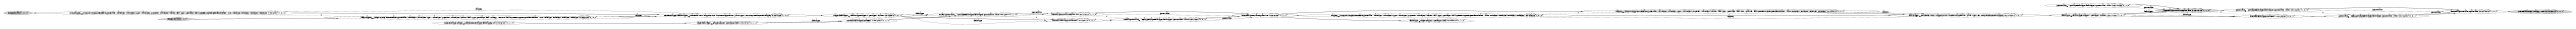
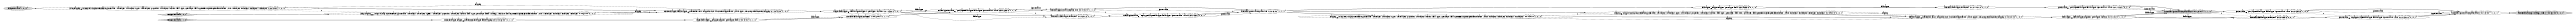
  digraph {
    rankdir=LR
    node [fillcolor=white shape=ellipse style=filled]
    edge [style=bold]
    n1 [fillcolor=lightgray label="assertFieldWarnings(\"strategy\",\"tree\")@@@15@@@['0', '0', '1']"]
+   n2 [fillcolor=lightgray label="testIgnoreZValue['0', '1', '0']" shape=diamond]
    n3 [label="DocumentMapper mapper = createDocumentMapper(fieldMapping(null))@@@3@@@['0', '1', '0']"]
    n4 [label="Mapper fieldMapper = mapper.mappers().getMapper(\"field\")@@@4@@@['0', '1', '0']"]
    n5 [label="DocumentMapper defaultMapper = createIndex(\"test\").mapperService().documentMapperParser().parse(\"type1\",new CompressedXContent(mapping))@@@4@@@['1', '0', '1']"]
    n6 [label="Mapper fieldMapper = defaultMapper.mappers().getMapper(\"location\")@@@5@@@['1', '0', '1']"]
    n7 [label="boolean ignoreZValue = ((GeoShapeFieldMapper)fieldMapper).ignoreZValue().value()@@@6@@@['1', '1', '0']"]
    n8 [label="assertThat(fieldMapper,instanceOf())@@@6@@@['0', '0', '1']"]
    n9 [label="assertThat(fieldMapper,instanceOf())@@@5@@@['0', '1', '0']"]
    n10 [label="assertThat(ignoreZValue,equalTo(true))@@@7@@@['1', '1', '0']"]
    n11 [label="boolean ignoreZValue = ((LegacyGeoShapeFieldMapper)fieldMapper).ignoreZValue().value()@@@7@@@['0', '0', '1']"]
    n12 [label="ignoreZValue = ((GeoShapeFieldMapper)fieldMapper).ignoreZValue().value()@@@13@@@['1', '0', '0']"]
    n13 [label="assertThat(ignoreZValue,equalTo(false))@@@14@@@['1', '0', '1']"]
    n14 [label="ignoreZValue = ((LegacyGeoShapeFieldMapper)fieldMapper).ignoreZValue().value()@@@13@@@['0', '0', '1']"]
    n15 [label="ignoreZValue = ((GeoShapeFieldMapper)fieldMapper).ignoreZValue().value()@@@11@@@['0', '1', '0']"]
    n16 [fillcolor=lightgray label="assertThat(ignoreZValue,equalTo(false))@@@12@@@['1', '1', '0']"]
    n17 [label="assertThat(fieldMapper,instanceOf())@@@12@@@['0', '0', '1']" shape=diamond]
    n18 [label="defaultMapper = createIndex(\"test2\").mapperService().documentMapperParser().parse(\"type1\",new CompressedXContent(mapping))@@@10@@@['1', '0', '1']"]
    n19 [label="fieldMapper = defaultMapper.mappers().getMapper(\"location\")@@@11@@@['1', '0', '1']"]
    n20 [label="assertThat(ignoreZValue,equalTo(true))@@@8@@@['1', '1', '1']"]
    n21 [label="mapping = Strings.toString(XContentFactory.jsonBuilder().startObject().startObject(\"type1\").startObject(\"properties\").startObject(\"location\").field(\"type\",\"geo_shape\").field(\"tree\",\"quadtree\").field(IGNORE_Z_VALUE.getPreferredName(),\"false\").endObject().endObject().endObject().endObject())@@@9@@@['0', '0', '1']"]
    n22 [label="fieldMapper = mapper.mappers().getMapper(\"field\")@@@9@@@['0', '1', '0']"]
    n23 [label="mapping = Strings.toString(XContentFactory.jsonBuilder().startObject().startObject(\"type1\").startObject(\"properties\").startObject(\"location\").field(\"type\",\"geo_shape\").field(IGNORE_Z_VALUE.getPreferredName(),\"false\").endObject().endObject().endObject().endObject())@@@9@@@['1', '0', '0']"]
+   n24 [label="assertThat(fieldMapper,instanceOf())@@@10@@@['0', '1', '0']"]
    n25 [fillcolor=lightgray label="testIgnoreZValue['1', '0', '0']"]
    n26 [label="String mapping = Strings.toString(XContentFactory.jsonBuilder().startObject().startObject(\"type1\").startObject(\"properties\").startObject(\"location\").field(\"type\",\"geo_shape\").field(IGNORE_Z_VALUE.getPreferredName(),\"true\").endObject().endObject().endObject().endObject())@@@3@@@['1', '0', '0']"]
    n27 [label="String mapping = Strings.toString(XContentFactory.jsonBuilder().startObject().startObject(\"type1\").startObject(\"properties\").startObject(\"location\").field(\"type\",\"geo_shape\").field(\"strategy\",\"recursive\").field(IGNORE_Z_VALUE.getPreferredName(),\"true\").endObject().endObject().endObject().endObject())@@@3@@@['0', '0', '1']"]
    n28 [fillcolor=lightgray label="testIgnoreZValue['0', '0', '1']" shape=diamond]
+   n2 -> n3
    n3 -> n4
    n4 -> n9 [label=fieldMapper style=solid]
    n4 -> n9
    n5 -> n6
    n6 -> n7 [label=fieldMapper style=solid]
    n6 -> n7
    n6 -> n8
    n6 -> n8 [label=fieldMapper style=solid]
    n7 -> n8 [label=0 style=dashed]
    n7 -> n10 [label=ignoreZValue style=solid]
    n7 -> n10
    n8 -> n11
    n9 -> n7
    n10 -> n11 [label=0 style=dashed]
    n10 -> n20
    n10 -> n20 [label=ignoreZValue style=solid]
    n11 -> n20
    n11 -> n20 [label=ignoreZValue style=solid]
    n12 -> n13
    n12 -> n13 [label=ignoreZValue style=solid]
    n12 -> n14 [label=0 style=dashed]
    n13 -> n1
    n14 -> n13 [label=ignoreZValue style=solid]
    n14 -> n13
    n15 -> n16
    n15 -> n16 [label=ignoreZValue style=solid]
    n16 -> n12
    n16 -> n17 [label=0 style=dashed]
    n17 -> n14
    n18 -> n19
    n19 -> n16 [label=fieldMapper style=solid]
    n19 -> n16
    n19 -> n17 [label=fieldMapper style=solid]
    n19 -> n17
    n20 -> n21
    n20 -> n22
    n20 -> n23
    n21 -> n18 [label=mapping style=solid]
    n21 -> n18
+   n22 -> n24 [label=fieldMapper style=solid]
+   n22 -> n24
    n23 -> n18
    n23 -> n18 [label=mapping style=solid]
    n23 -> n21 [label=0 style=dashed]
+   n24 -> n15
    n25 -> n26
    n26 -> n5 [label=mapping style=solid]
    n26 -> n5
    n26 -> n27 [label=0 style=dashed]
    n27 -> n5 [label=mapping style=solid]
    n27 -> n5
    n28 -> n27
  }
